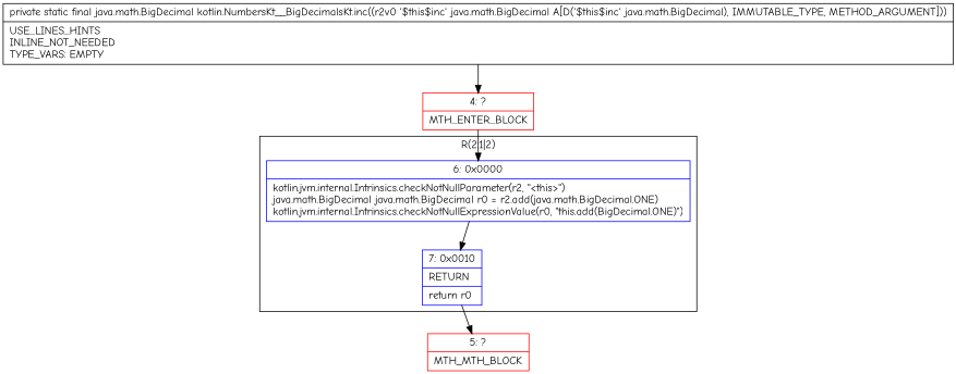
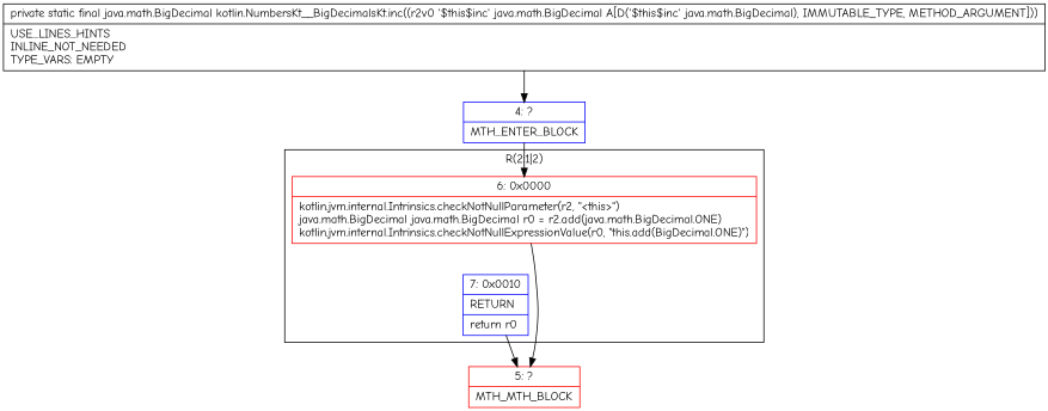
  digraph {
    fontname="Comic Neue"
    node [color=blue fontname="Comic Neue" shape=record]
    edge [fontname="Comic Neue"]
-   n1 [label="{6\:\ 0x0000|kotlin.jvm.internal.Intrinsics.checkNotNullParameter(r2, \"\<this\>\")\ljava.math.BigDecimal java.math.BigDecimal r0 = r2.add(java.math.BigDecimal.ONE)\lkotlin.jvm.internal.Intrinsics.checkNotNullExpressionValue(r0, \"this.add(BigDecimal.ONE)\")\l}"]
+   n1 [color=red label="{6\:\ 0x0000|kotlin.jvm.internal.Intrinsics.checkNotNullParameter(r2, \"\<this\>\")\ljava.math.BigDecimal java.math.BigDecimal r0 = r2.add(java.math.BigDecimal.ONE)\lkotlin.jvm.internal.Intrinsics.checkNotNullExpressionValue(r0, \"this.add(BigDecimal.ONE)\")\l}"]
    n2 [label="{7\:\ 0x0010|RETURN\l|return r0\l}"]
    n3 [color=red label="{5\:\ ?|MTH_MTH_BLOCK\l}"]
-   n4 [color=red label="{4\:\ ?|MTH_ENTER_BLOCK\l}"]
+   n4 [label="{4\:\ ?|MTH_ENTER_BLOCK\l}"]
    n5 [label="{private static final java.math.BigDecimal kotlin.NumbersKt__BigDecimalsKt.inc((r2v0 '$this$inc' java.math.BigDecimal A[D('$this$inc' java.math.BigDecimal), IMMUTABLE_TYPE, METHOD_ARGUMENT]))  | USE_LINES_HINTS\lINLINE_NOT_NEEDED\lTYPE_VARS: EMPTY\l}" color=""]
    subgraph cluster_1 {
      label="R(2:1|2)"
      n1
      n2
    }
-   n1 -> n2
+   n1 -> n3
    n2 -> n3
    n4 -> n1
    n5 -> n4
  }
